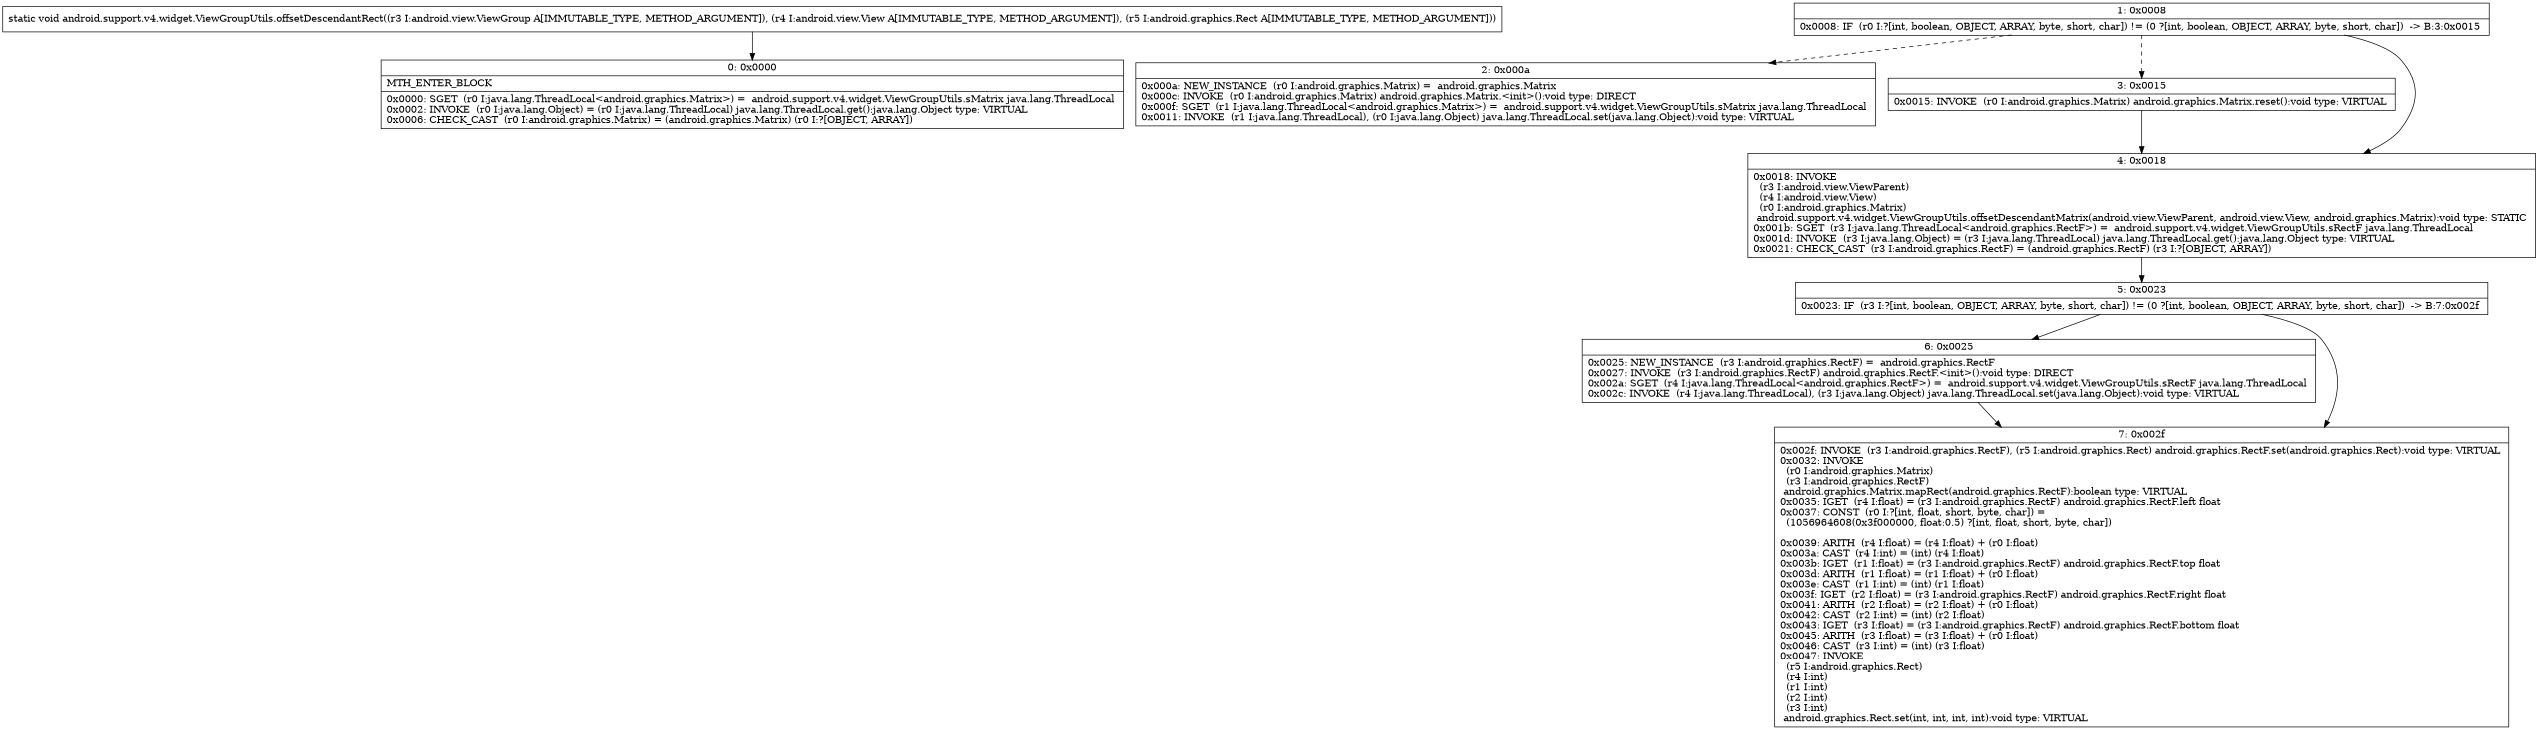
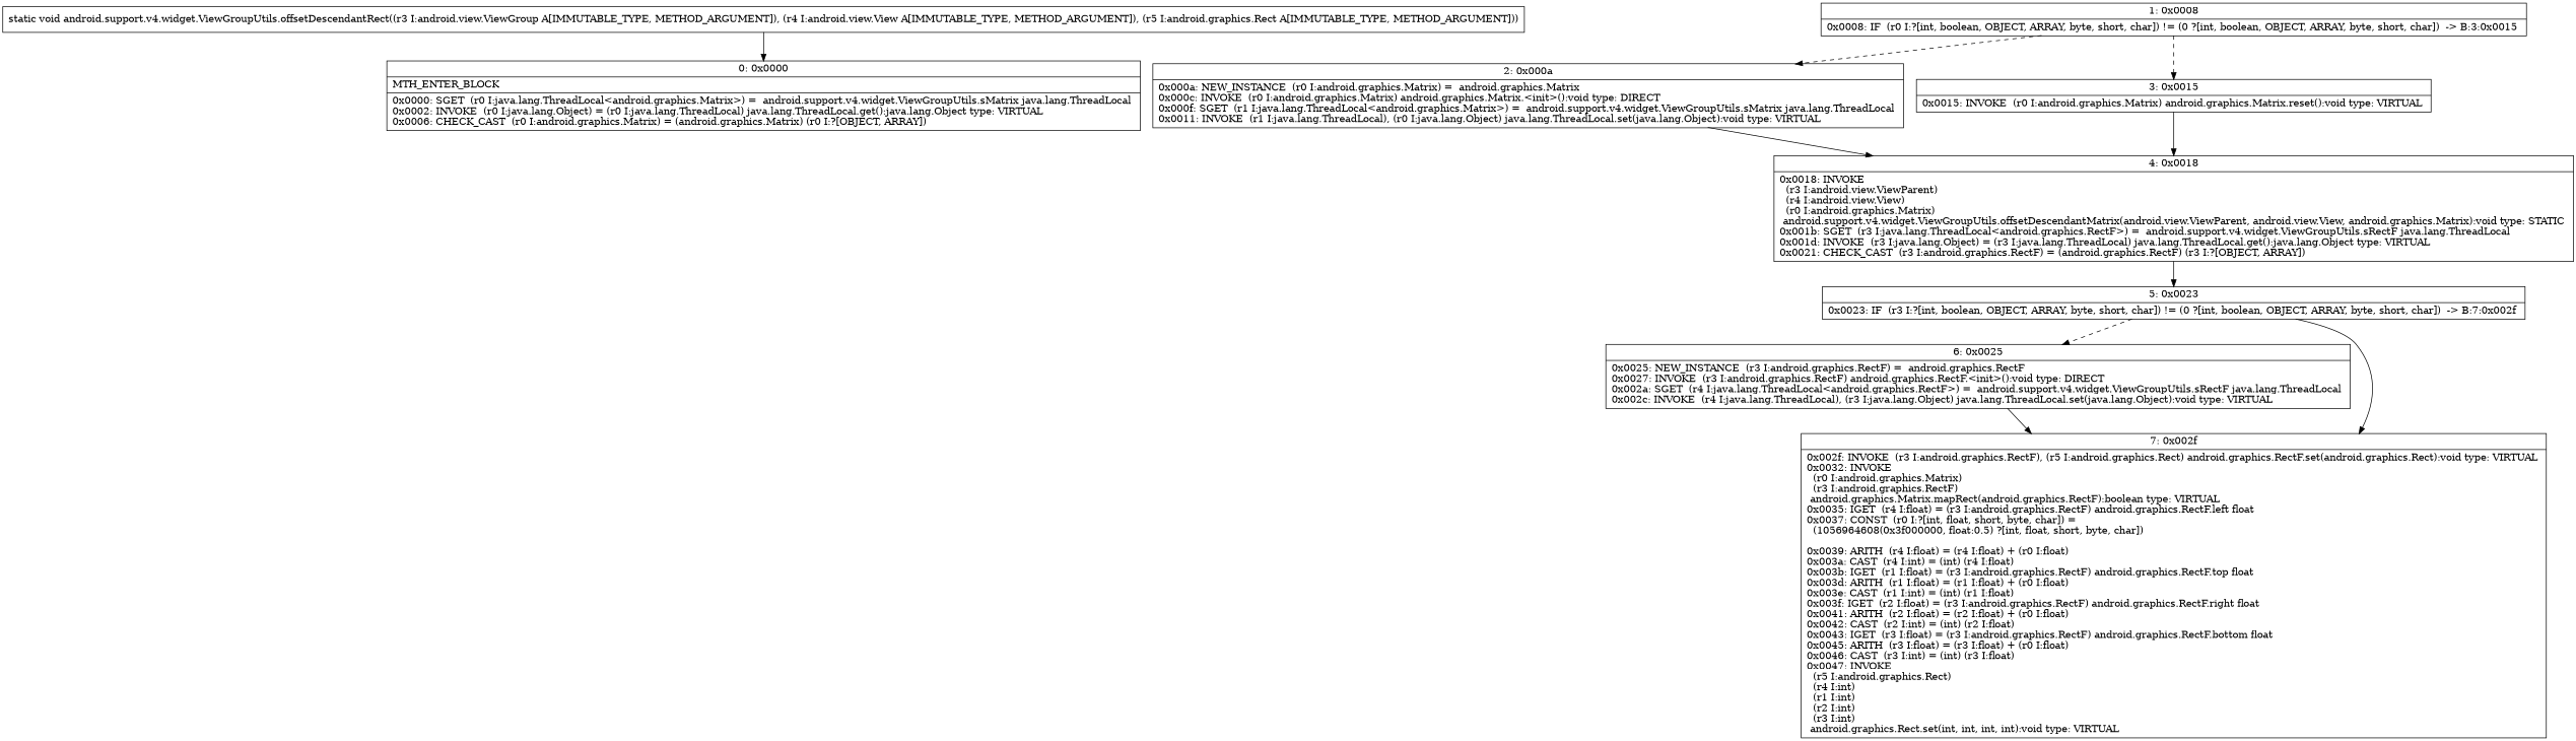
  digraph {
    node [shape=record]
    n1 [label="{0\:\ 0x0000|MTH_ENTER_BLOCK\l|0x0000: SGET  (r0 I:java.lang.ThreadLocal\<android.graphics.Matrix\>) =  android.support.v4.widget.ViewGroupUtils.sMatrix java.lang.ThreadLocal \l0x0002: INVOKE  (r0 I:java.lang.Object) = (r0 I:java.lang.ThreadLocal) java.lang.ThreadLocal.get():java.lang.Object type: VIRTUAL \l0x0006: CHECK_CAST  (r0 I:android.graphics.Matrix) = (android.graphics.Matrix) (r0 I:?[OBJECT, ARRAY]) \l}"]
    n2 [label="{1\:\ 0x0008|0x0008: IF  (r0 I:?[int, boolean, OBJECT, ARRAY, byte, short, char]) != (0 ?[int, boolean, OBJECT, ARRAY, byte, short, char])  \-\> B:3:0x0015 \l}"]
    n3 [label="{2\:\ 0x000a|0x000a: NEW_INSTANCE  (r0 I:android.graphics.Matrix) =  android.graphics.Matrix \l0x000c: INVOKE  (r0 I:android.graphics.Matrix) android.graphics.Matrix.\<init\>():void type: DIRECT \l0x000f: SGET  (r1 I:java.lang.ThreadLocal\<android.graphics.Matrix\>) =  android.support.v4.widget.ViewGroupUtils.sMatrix java.lang.ThreadLocal \l0x0011: INVOKE  (r1 I:java.lang.ThreadLocal), (r0 I:java.lang.Object) java.lang.ThreadLocal.set(java.lang.Object):void type: VIRTUAL \l}"]
    n4 [label="{3\:\ 0x0015|0x0015: INVOKE  (r0 I:android.graphics.Matrix) android.graphics.Matrix.reset():void type: VIRTUAL \l}"]
    n5 [label="{4\:\ 0x0018|0x0018: INVOKE  \l  (r3 I:android.view.ViewParent)\l  (r4 I:android.view.View)\l  (r0 I:android.graphics.Matrix)\l android.support.v4.widget.ViewGroupUtils.offsetDescendantMatrix(android.view.ViewParent, android.view.View, android.graphics.Matrix):void type: STATIC \l0x001b: SGET  (r3 I:java.lang.ThreadLocal\<android.graphics.RectF\>) =  android.support.v4.widget.ViewGroupUtils.sRectF java.lang.ThreadLocal \l0x001d: INVOKE  (r3 I:java.lang.Object) = (r3 I:java.lang.ThreadLocal) java.lang.ThreadLocal.get():java.lang.Object type: VIRTUAL \l0x0021: CHECK_CAST  (r3 I:android.graphics.RectF) = (android.graphics.RectF) (r3 I:?[OBJECT, ARRAY]) \l}"]
    n6 [label="{5\:\ 0x0023|0x0023: IF  (r3 I:?[int, boolean, OBJECT, ARRAY, byte, short, char]) != (0 ?[int, boolean, OBJECT, ARRAY, byte, short, char])  \-\> B:7:0x002f \l}"]
    n7 [label="{6\:\ 0x0025|0x0025: NEW_INSTANCE  (r3 I:android.graphics.RectF) =  android.graphics.RectF \l0x0027: INVOKE  (r3 I:android.graphics.RectF) android.graphics.RectF.\<init\>():void type: DIRECT \l0x002a: SGET  (r4 I:java.lang.ThreadLocal\<android.graphics.RectF\>) =  android.support.v4.widget.ViewGroupUtils.sRectF java.lang.ThreadLocal \l0x002c: INVOKE  (r4 I:java.lang.ThreadLocal), (r3 I:java.lang.Object) java.lang.ThreadLocal.set(java.lang.Object):void type: VIRTUAL \l}"]
    n8 [label="{7\:\ 0x002f|0x002f: INVOKE  (r3 I:android.graphics.RectF), (r5 I:android.graphics.Rect) android.graphics.RectF.set(android.graphics.Rect):void type: VIRTUAL \l0x0032: INVOKE  \l  (r0 I:android.graphics.Matrix)\l  (r3 I:android.graphics.RectF)\l android.graphics.Matrix.mapRect(android.graphics.RectF):boolean type: VIRTUAL \l0x0035: IGET  (r4 I:float) = (r3 I:android.graphics.RectF) android.graphics.RectF.left float \l0x0037: CONST  (r0 I:?[int, float, short, byte, char]) = \l  (1056964608(0x3f000000, float:0.5) ?[int, float, short, byte, char])\l \l0x0039: ARITH  (r4 I:float) = (r4 I:float) + (r0 I:float) \l0x003a: CAST  (r4 I:int) = (int) (r4 I:float) \l0x003b: IGET  (r1 I:float) = (r3 I:android.graphics.RectF) android.graphics.RectF.top float \l0x003d: ARITH  (r1 I:float) = (r1 I:float) + (r0 I:float) \l0x003e: CAST  (r1 I:int) = (int) (r1 I:float) \l0x003f: IGET  (r2 I:float) = (r3 I:android.graphics.RectF) android.graphics.RectF.right float \l0x0041: ARITH  (r2 I:float) = (r2 I:float) + (r0 I:float) \l0x0042: CAST  (r2 I:int) = (int) (r2 I:float) \l0x0043: IGET  (r3 I:float) = (r3 I:android.graphics.RectF) android.graphics.RectF.bottom float \l0x0045: ARITH  (r3 I:float) = (r3 I:float) + (r0 I:float) \l0x0046: CAST  (r3 I:int) = (int) (r3 I:float) \l0x0047: INVOKE  \l  (r5 I:android.graphics.Rect)\l  (r4 I:int)\l  (r1 I:int)\l  (r2 I:int)\l  (r3 I:int)\l android.graphics.Rect.set(int, int, int, int):void type: VIRTUAL \l}"]
    n9 [label="{static void android.support.v4.widget.ViewGroupUtils.offsetDescendantRect((r3 I:android.view.ViewGroup A[IMMUTABLE_TYPE, METHOD_ARGUMENT]), (r4 I:android.view.View A[IMMUTABLE_TYPE, METHOD_ARGUMENT]), (r5 I:android.graphics.Rect A[IMMUTABLE_TYPE, METHOD_ARGUMENT])) }"]
    n2 -> n3 [style=dashed]
    n2 -> n4 [style=dashed]
-   n2 -> n5
+   n3 -> n5
    n4 -> n5
    n5 -> n6
-   n6 -> n7 [style=solid]
+   n6 -> n7 [style=dashed]
    n6 -> n8
    n7 -> n8
    n9 -> n1
  }
